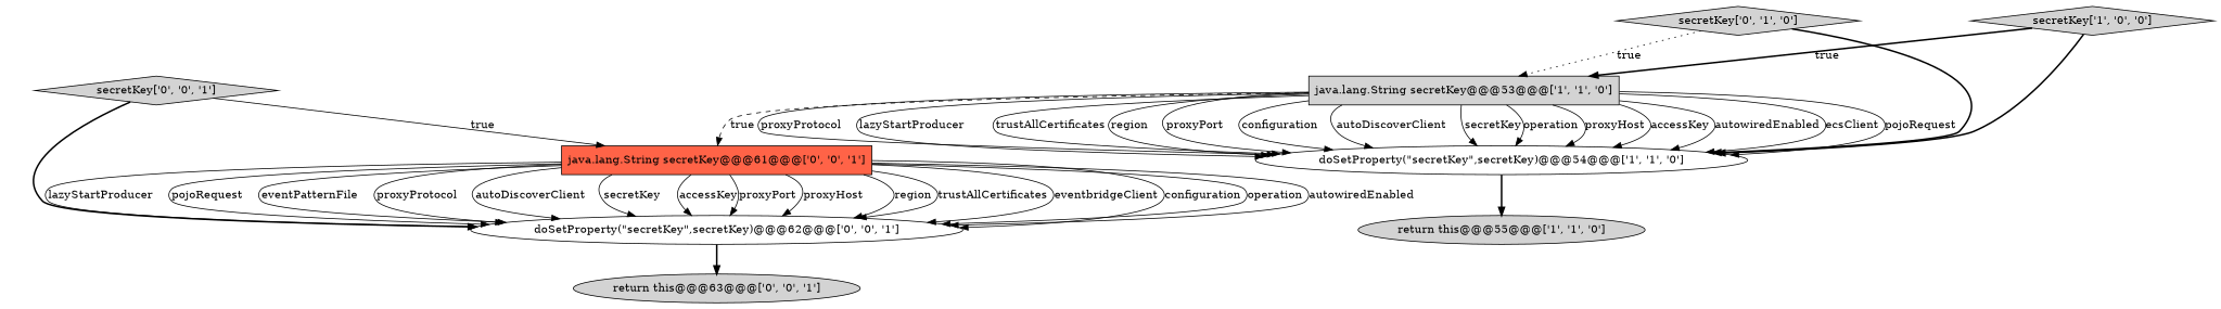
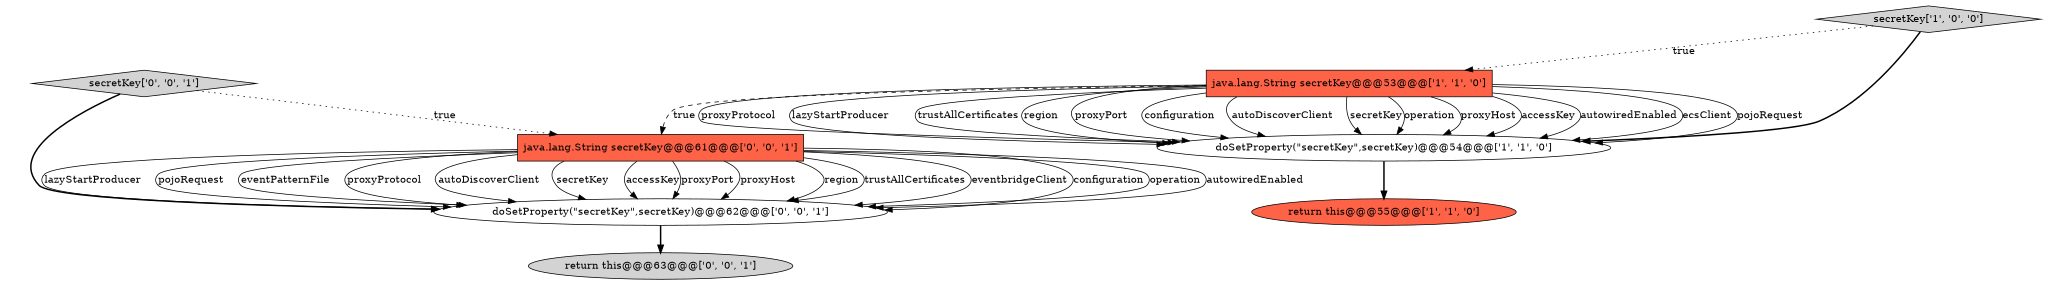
  digraph {
    node [fillcolor=lightgray shape=ellipse style=filled]
    edge [style=solid]
    n1 [fillcolor=tomato label="java.lang.String secretKey@@@61@@@['0', '0', '1']" shape=box]
    n2 [fillcolor=white label="doSetProperty(\"secretKey\",secretKey)@@@62@@@['0', '0', '1']"]
    n3 [label="return this@@@63@@@['0', '0', '1']"]
    n4 [fillcolor=white label="doSetProperty(\"secretKey\",secretKey)@@@54@@@['1', '1', '0']"]
-   n5 [label="return this@@@55@@@['1', '1', '0']"]
+   n5 [fillcolor=tomato label="return this@@@55@@@['1', '1', '0']"]
    n6 [label="secretKey['0', '0', '1']" shape=diamond]
-   n7 [label="java.lang.String secretKey@@@53@@@['1', '1', '0']" shape=box]
+   n7 [fillcolor=tomato label="java.lang.String secretKey@@@53@@@['1', '1', '0']" shape=box]
    n8 [label="secretKey['1', '0', '0']" shape=diamond]
-   n9 [label="secretKey['0', '1', '0']" shape=diamond]
    n1 -> n2 [label=region]
    n1 -> n2 [label=trustAllCertificates]
    n1 -> n2 [label=eventbridgeClient]
    n1 -> n2 [label=configuration]
    n1 -> n2 [label=operation]
    n1 -> n2 [label=autowiredEnabled]
    n1 -> n2 [label=lazyStartProducer]
    n1 -> n2 [label=pojoRequest]
    n1 -> n2 [label=eventPatternFile]
    n1 -> n2 [label=proxyProtocol]
    n1 -> n2 [label=autoDiscoverClient]
    n1 -> n2 [label=secretKey]
    n1 -> n2 [label=accessKey]
    n1 -> n2 [label=proxyPort]
    n1 -> n2 [label=proxyHost]
    n2 -> n3 [style=bold]
    n4 -> n5 [style=bold]
-   n6 -> n1 [label=true]
+   n6 -> n1 [label=true style=dotted]
    n6 -> n2 [style=bold]
    n7 -> n1 [label=true style=dashed]
    n7 -> n4 [label=region]
    n7 -> n4 [label=proxyPort]
    n7 -> n4 [label=configuration]
    n7 -> n4 [label=autoDiscoverClient]
    n7 -> n4 [label=secretKey]
    n7 -> n4 [label=operation]
    n7 -> n4 [label=proxyHost]
    n7 -> n4 [label=accessKey]
    n7 -> n4 [label=autowiredEnabled]
    n7 -> n4 [label=ecsClient]
    n7 -> n4 [label=pojoRequest]
    n7 -> n4 [label=proxyProtocol]
    n7 -> n4 [label=lazyStartProducer]
    n7 -> n4 [label=trustAllCertificates]
    n8 -> n4 [style=bold]
-   n8 -> n7 [label=true style=bold]
-   n9 -> n4 [style=bold]
-   n9 -> n7 [label=true style=dotted]
+   n8 -> n7 [label=true style=dotted]
  }
